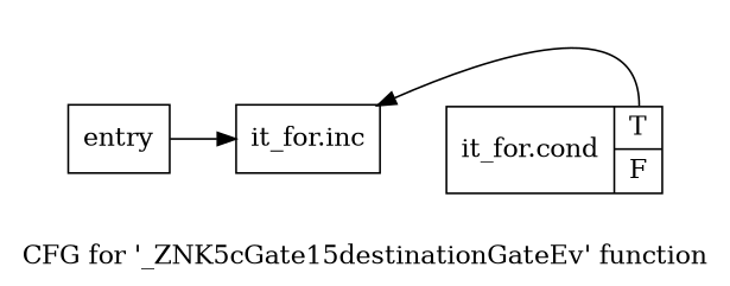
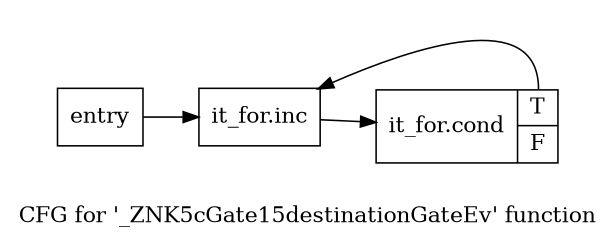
  digraph {
    label="CFG for '_ZNK5cGate15destinationGateEv' function"
    rankdir=LR
    node [shape=record]
    n1 [label="{entry}"]
    n2 [label="{it_for.inc}"]
    n3 [label="{it_for.cond|{<s0>T|<s1>F}}"]
    n1 -> n2
+   n2 -> n3
    n3 -> n2 [tailport=s0]
  }
